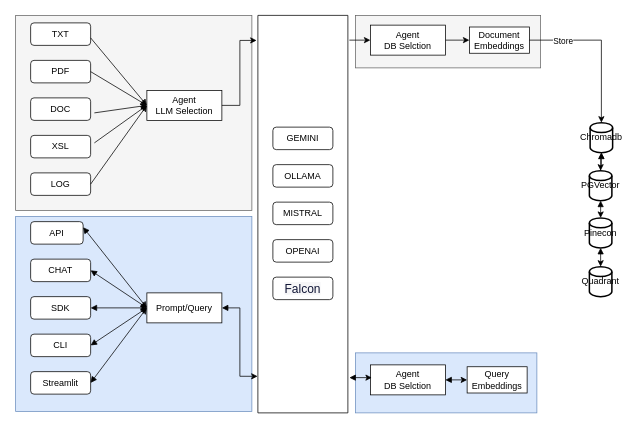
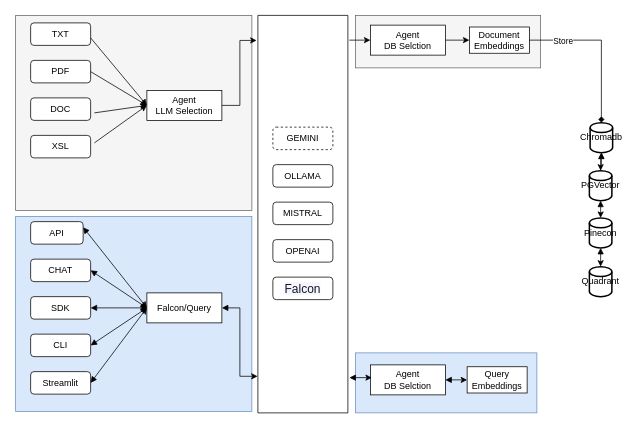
  <mxCell id="0" />
  <mxCell id="1" parent="0" />
  <mxCell id="2" value="" style="rounded=0;whiteSpace=wrap;html=1;fillColor=#dae8fc;strokeColor=#6c8ebf;" parent="1" vertex="1"><mxGeometry x="473" y="470" width="242" height="80" as="geometry" /></mxCell>
  <mxCell id="3" value="" style="rounded=0;whiteSpace=wrap;html=1;fillColor=#f5f5f5;fontColor=#333333;strokeColor=#666666;" parent="1" vertex="1"><mxGeometry x="473" y="20" width="247" height="70" as="geometry" /></mxCell>
  <mxCell id="4" value="" style="rounded=0;whiteSpace=wrap;html=1;fillColor=#dae8fc;strokeColor=#6c8ebf;" parent="1" vertex="1"><mxGeometry x="20" y="288" width="315" height="260" as="geometry" /></mxCell>
  <mxCell id="5" value="" style="rounded=0;whiteSpace=wrap;html=1;fillColor=#f5f5f5;fontColor=#333333;strokeColor=#666666;" parent="1" vertex="1"><mxGeometry x="20" y="20" width="315" height="260" as="geometry" /></mxCell>
  <mxCell id="6" value="" style="verticalLabelPosition=bottom;verticalAlign=top;html=1;shape=mxgraph.basic.rect;fillColor2=none;strokeWidth=1;size=20;indent=5;" parent="1" vertex="1"><mxGeometry x="343" y="20" width="120" height="530" as="geometry" /></mxCell>
- <mxCell id="7" value="LOG" style="rounded=1;whiteSpace=wrap;html=1;" parent="1" vertex="1"><mxGeometry x="40" y="230" width="80" height="30" as="geometry" /></mxCell>
  <mxCell id="8" value="XSL" style="rounded=1;whiteSpace=wrap;html=1;" parent="1" vertex="1"><mxGeometry x="40" y="180" width="80" height="30" as="geometry" /></mxCell>
  <mxCell id="9" value="DOC" style="rounded=1;whiteSpace=wrap;html=1;" parent="1" vertex="1"><mxGeometry x="40" y="130" width="80" height="30" as="geometry" /></mxCell>
  <mxCell id="10" value="PDF" style="rounded=1;whiteSpace=wrap;html=1;" parent="1" vertex="1"><mxGeometry x="40" y="80" width="80" height="30" as="geometry" /></mxCell>
  <mxCell id="11" value="TXT" style="rounded=1;whiteSpace=wrap;html=1;" parent="1" vertex="1"><mxGeometry x="40" y="30" width="80" height="30" as="geometry" /></mxCell>
  <mxCell id="12" value="&lt;div&gt;Agent&lt;/div&gt;LLM Selection" style="rounded=0;whiteSpace=wrap;html=1;" parent="1" vertex="1"><mxGeometry x="195" y="120" width="100" height="40" as="geometry" /></mxCell>
  <mxCell id="13" value="" style="endArrow=classic;html=1;rounded=0;entryX=0;entryY=0.5;entryDx=0;entryDy=0;" parent="1" edge="1"><mxGeometry width="50" height="50" relative="1" as="geometry"><mxPoint x="120" y="50" as="sourcePoint" /><mxPoint x="195" y="140" as="targetPoint" /></mxGeometry></mxCell>
  <mxCell id="14" value="" style="endArrow=classic;html=1;rounded=0;exitX=1;exitY=0.5;exitDx=0;exitDy=0;" parent="1" source="10" edge="1"><mxGeometry width="50" height="50" relative="1" as="geometry"><mxPoint x="130" y="60" as="sourcePoint" /><mxPoint x="195" y="140" as="targetPoint" /></mxGeometry></mxCell>
  <mxCell id="15" value="" style="endArrow=classic;html=1;rounded=0;" parent="1" edge="1"><mxGeometry width="50" height="50" relative="1" as="geometry"><mxPoint x="125" y="150" as="sourcePoint" /><mxPoint x="195" y="140" as="targetPoint" /></mxGeometry></mxCell>
  <mxCell id="16" value="" style="endArrow=classic;html=1;rounded=0;entryX=0;entryY=0.5;entryDx=0;entryDy=0;" parent="1" target="12" edge="1"><mxGeometry width="50" height="50" relative="1" as="geometry"><mxPoint x="125" y="190" as="sourcePoint" /><mxPoint x="185" y="140" as="targetPoint" /></mxGeometry></mxCell>
- <mxCell id="17" value="" style="endArrow=classic;html=1;rounded=0;entryX=0;entryY=0.5;entryDx=0;entryDy=0;exitX=1;exitY=0.5;exitDx=0;exitDy=0;" parent="1" source="7" target="12" edge="1"><mxGeometry width="50" height="50" relative="1" as="geometry"><mxPoint x="160" y="90" as="sourcePoint" /><mxPoint x="235" y="180" as="targetPoint" /></mxGeometry></mxCell>
  <mxCell id="18" value="&lt;span style=&quot;color: rgb(18, 23, 55); font-family: Manrope, sans-serif; font-size: 16px; text-align: start; background-color: rgb(246, 246, 247);&quot;&gt;Falcon&lt;/span&gt;" style="rounded=1;whiteSpace=wrap;html=1;" parent="1" vertex="1"><mxGeometry x="363" y="369" width="80" height="30" as="geometry" /></mxCell>
  <mxCell id="19" value="OPENAI" style="rounded=1;whiteSpace=wrap;html=1;" parent="1" vertex="1"><mxGeometry x="363" y="319" width="80" height="30" as="geometry" /></mxCell>
  <mxCell id="20" value="MISTRAL" style="rounded=1;whiteSpace=wrap;html=1;" parent="1" vertex="1"><mxGeometry x="363" y="269" width="80" height="30" as="geometry" /></mxCell>
  <mxCell id="21" value="OLLAMA" style="rounded=1;whiteSpace=wrap;html=1;" parent="1" vertex="1"><mxGeometry x="363" y="219" width="80" height="30" as="geometry" /></mxCell>
- <mxCell id="22" value="GEMINI" style="rounded=1;whiteSpace=wrap;html=1;" parent="1" vertex="1"><mxGeometry x="363" y="169" width="80" height="30" as="geometry" /></mxCell>
+ <mxCell id="22" value="GEMINI" style="rounded=1;whiteSpace=wrap;html=1;dashed=1;" parent="1" vertex="1"><mxGeometry x="363" y="169" width="80" height="30" as="geometry" /></mxCell>
  <mxCell id="23" style="edgeStyle=orthogonalEdgeStyle;rounded=0;orthogonalLoop=1;jettySize=auto;html=1;exitX=1;exitY=0.5;exitDx=0;exitDy=0;entryX=0;entryY=0.5;entryDx=0;entryDy=0;" parent="1" source="24" target="30" edge="1"><mxGeometry relative="1" as="geometry" /></mxCell>
  <mxCell id="24" value="Agent&lt;br&gt;DB Selction" style="rounded=0;whiteSpace=wrap;html=1;" parent="1" vertex="1"><mxGeometry x="493" y="33" width="100" height="40" as="geometry" /></mxCell>
  <mxCell id="25" value="Chromadb" style="strokeWidth=2;html=1;shape=mxgraph.flowchart.database;whiteSpace=wrap;" parent="1" vertex="1"><mxGeometry x="786" y="163" width="30" height="40" as="geometry" /></mxCell>
  <mxCell id="26" value="" style="edgeStyle=orthogonalEdgeStyle;rounded=0;orthogonalLoop=1;jettySize=auto;html=1;" parent="1" source="27" target="25" edge="1"><mxGeometry relative="1" as="geometry" /></mxCell>
  <mxCell id="27" value="PGVector" style="strokeWidth=2;html=1;shape=mxgraph.flowchart.database;whiteSpace=wrap;" parent="1" vertex="1"><mxGeometry x="785" y="227" width="30" height="40" as="geometry" /></mxCell>
  <mxCell id="28" value="Pinecon" style="strokeWidth=2;html=1;shape=mxgraph.flowchart.database;whiteSpace=wrap;" parent="1" vertex="1"><mxGeometry x="785" y="290" width="30" height="40" as="geometry" /></mxCell>
  <mxCell id="29" value="Quadrant" style="strokeWidth=2;html=1;shape=mxgraph.flowchart.database;whiteSpace=wrap;" parent="1" vertex="1"><mxGeometry x="785" y="355" width="30" height="40" as="geometry" /></mxCell>
  <mxCell id="30" value="Document&lt;br&gt;Embeddings" style="rounded=0;whiteSpace=wrap;html=1;" parent="1" vertex="1"><mxGeometry x="625" y="35.5" width="80" height="35" as="geometry" /></mxCell>
  <mxCell id="31" value="Streamlit" style="rounded=1;whiteSpace=wrap;html=1;" parent="1" vertex="1"><mxGeometry x="40" y="495" width="80" height="30" as="geometry" /></mxCell>
  <mxCell id="32" value="CLI" style="rounded=1;whiteSpace=wrap;html=1;" parent="1" vertex="1"><mxGeometry x="40" y="445" width="80" height="30" as="geometry" /></mxCell>
  <mxCell id="33" value="SDK" style="rounded=1;whiteSpace=wrap;html=1;" parent="1" vertex="1"><mxGeometry x="40" y="395" width="80" height="30" as="geometry" /></mxCell>
  <mxCell id="34" value="CHAT" style="rounded=1;whiteSpace=wrap;html=1;" parent="1" vertex="1"><mxGeometry x="40" y="345" width="80" height="30" as="geometry" /></mxCell>
  <mxCell id="35" value="API" style="rounded=1;whiteSpace=wrap;html=1;" parent="1" vertex="1"><mxGeometry x="40" y="295" width="70" height="30" as="geometry" /></mxCell>
- <mxCell id="36" value="Prompt/Query&lt;div&gt;&lt;/div&gt;" style="rounded=0;whiteSpace=wrap;html=1;" parent="1" vertex="1"><mxGeometry x="195" y="390" width="100" height="40" as="geometry" /></mxCell>
+ <mxCell id="36" value="Falcon/Query&lt;div&gt;&lt;/div&gt;" style="rounded=0;whiteSpace=wrap;html=1;" parent="1" vertex="1"><mxGeometry x="195" y="390" width="100" height="40" as="geometry" /></mxCell>
  <mxCell id="37" value="" style="endArrow=classic;html=1;rounded=0;entryX=0;entryY=0.5;entryDx=0;entryDy=0;exitX=1;exitY=0.25;exitDx=0;exitDy=0;startArrow=block;startFill=1;" parent="1" source="35" edge="1"><mxGeometry width="50" height="50" relative="1" as="geometry"><mxPoint x="120" y="320" as="sourcePoint" /><mxPoint x="195" y="410" as="targetPoint" /></mxGeometry></mxCell>
  <mxCell id="38" value="" style="endArrow=classic;html=1;rounded=0;exitX=1;exitY=0.5;exitDx=0;exitDy=0;startArrow=block;startFill=1;" parent="1" source="34" edge="1"><mxGeometry width="50" height="50" relative="1" as="geometry"><mxPoint x="130" y="330" as="sourcePoint" /><mxPoint x="195" y="410" as="targetPoint" /></mxGeometry></mxCell>
  <mxCell id="39" value="" style="endArrow=classic;html=1;rounded=0;exitX=1;exitY=0.5;exitDx=0;exitDy=0;startArrow=block;startFill=1;" parent="1" source="33" edge="1"><mxGeometry width="50" height="50" relative="1" as="geometry"><mxPoint x="125" y="420" as="sourcePoint" /><mxPoint x="195" y="410" as="targetPoint" /></mxGeometry></mxCell>
  <mxCell id="40" value="" style="endArrow=classic;html=1;rounded=0;entryX=0;entryY=0.5;entryDx=0;entryDy=0;exitX=1;exitY=0.5;exitDx=0;exitDy=0;startArrow=block;startFill=1;" parent="1" source="32" target="36" edge="1"><mxGeometry width="50" height="50" relative="1" as="geometry"><mxPoint x="125" y="460" as="sourcePoint" /><mxPoint x="185" y="410" as="targetPoint" /></mxGeometry></mxCell>
  <mxCell id="41" value="" style="endArrow=classic;html=1;rounded=0;entryX=0;entryY=0.5;entryDx=0;entryDy=0;exitX=1;exitY=0.5;exitDx=0;exitDy=0;startArrow=block;startFill=1;" parent="1" source="31" target="36" edge="1"><mxGeometry width="50" height="50" relative="1" as="geometry"><mxPoint x="160" y="360" as="sourcePoint" /><mxPoint x="235" y="450" as="targetPoint" /></mxGeometry></mxCell>
  <mxCell id="42" style="edgeStyle=orthogonalEdgeStyle;rounded=0;orthogonalLoop=1;jettySize=auto;html=1;exitX=1;exitY=0.5;exitDx=0;exitDy=0;entryX=0;entryY=0.5;entryDx=0;entryDy=0;startArrow=block;startFill=1;" parent="1" source="43" target="44" edge="1"><mxGeometry relative="1" as="geometry" /></mxCell>
  <mxCell id="43" value="Agent&lt;br&gt;DB Selction" style="rounded=0;whiteSpace=wrap;html=1;" parent="1" vertex="1"><mxGeometry x="493" y="486" width="100" height="40" as="geometry" /></mxCell>
  <mxCell id="44" value="Query Embeddings" style="rounded=0;whiteSpace=wrap;html=1;" parent="1" vertex="1"><mxGeometry x="622" y="488.5" width="80" height="35" as="geometry" /></mxCell>
  <mxCell id="45" style="edgeStyle=orthogonalEdgeStyle;rounded=0;orthogonalLoop=1;jettySize=auto;html=1;exitX=0.5;exitY=1;exitDx=0;exitDy=0;exitPerimeter=0;entryX=0.5;entryY=0;entryDx=0;entryDy=0;entryPerimeter=0;startArrow=block;startFill=1;" parent="1" source="27" target="28" edge="1"><mxGeometry relative="1" as="geometry" /></mxCell>
  <mxCell id="46" style="edgeStyle=orthogonalEdgeStyle;rounded=0;orthogonalLoop=1;jettySize=auto;html=1;exitX=0.5;exitY=1;exitDx=0;exitDy=0;exitPerimeter=0;entryX=0.5;entryY=0;entryDx=0;entryDy=0;entryPerimeter=0;startArrow=block;startFill=1;" parent="1" source="28" target="29" edge="1"><mxGeometry relative="1" as="geometry" /></mxCell>
  <mxCell id="47" style="edgeStyle=orthogonalEdgeStyle;rounded=0;orthogonalLoop=1;jettySize=auto;html=1;exitX=1;exitY=0.5;exitDx=0;exitDy=0;entryX=-0.014;entryY=0.063;entryDx=0;entryDy=0;entryPerimeter=0;" parent="1" source="12" target="6" edge="1"><mxGeometry relative="1" as="geometry" /></mxCell>
  <mxCell id="48" style="edgeStyle=orthogonalEdgeStyle;rounded=0;orthogonalLoop=1;jettySize=auto;html=1;entryX=0;entryY=0.5;entryDx=0;entryDy=0;" parent="1" target="24" edge="1"><mxGeometry relative="1" as="geometry"><mxPoint x="465" y="53" as="sourcePoint" /><mxPoint x="351" y="58" as="targetPoint" /></mxGeometry></mxCell>
  <mxCell id="49" style="edgeStyle=orthogonalEdgeStyle;rounded=0;orthogonalLoop=1;jettySize=auto;html=1;entryX=-0.003;entryY=0.908;entryDx=0;entryDy=0;entryPerimeter=0;startArrow=block;startFill=1;" parent="1" source="36" target="6" edge="1"><mxGeometry relative="1" as="geometry" /></mxCell>
  <mxCell id="50" style="edgeStyle=orthogonalEdgeStyle;rounded=0;orthogonalLoop=1;jettySize=auto;html=1;startArrow=block;startFill=1;" parent="1" edge="1"><mxGeometry relative="1" as="geometry"><mxPoint x="465" y="503" as="sourcePoint" /><mxPoint x="495" y="503" as="targetPoint" /></mxGeometry></mxCell>
  <mxCell id="51" style="edgeStyle=orthogonalEdgeStyle;rounded=0;orthogonalLoop=1;jettySize=auto;html=1;entryX=0.5;entryY=0;entryDx=0;entryDy=0;entryPerimeter=0;startArrow=block;startFill=1;" parent="1" source="25" target="27" edge="1"><mxGeometry relative="1" as="geometry"><mxPoint x="800" y="201" as="sourcePoint" /><mxPoint x="800" y="224" as="targetPoint" /></mxGeometry></mxCell>
- <mxCell id="52" style="edgeStyle=orthogonalEdgeStyle;rounded=0;orthogonalLoop=1;jettySize=auto;html=1;exitX=1;exitY=0.5;exitDx=0;exitDy=0;entryX=0.5;entryY=0;entryDx=0;entryDy=0;entryPerimeter=0;" parent="1" source="30" target="25" edge="1"><mxGeometry relative="1" as="geometry" /></mxCell>
+ <mxCell id="52" style="edgeStyle=orthogonalEdgeStyle;rounded=0;orthogonalLoop=1;jettySize=auto;html=1;exitX=1;exitY=0.5;exitDx=0;exitDy=0;entryX=0.5;entryY=0;entryDx=0;entryDy=0;entryPerimeter=0;endArrow=diamond;" parent="1" source="30" target="25" edge="1"><mxGeometry relative="1" as="geometry" /></mxCell>
  <mxCell id="53" value="Store" style="edgeLabel;html=1;align=center;verticalAlign=middle;resizable=0;points=[];" parent="52" vertex="1" connectable="0"><mxGeometry x="-0.573" y="-1" relative="1" as="geometry"><mxPoint as="offset" /></mxGeometry></mxCell>
